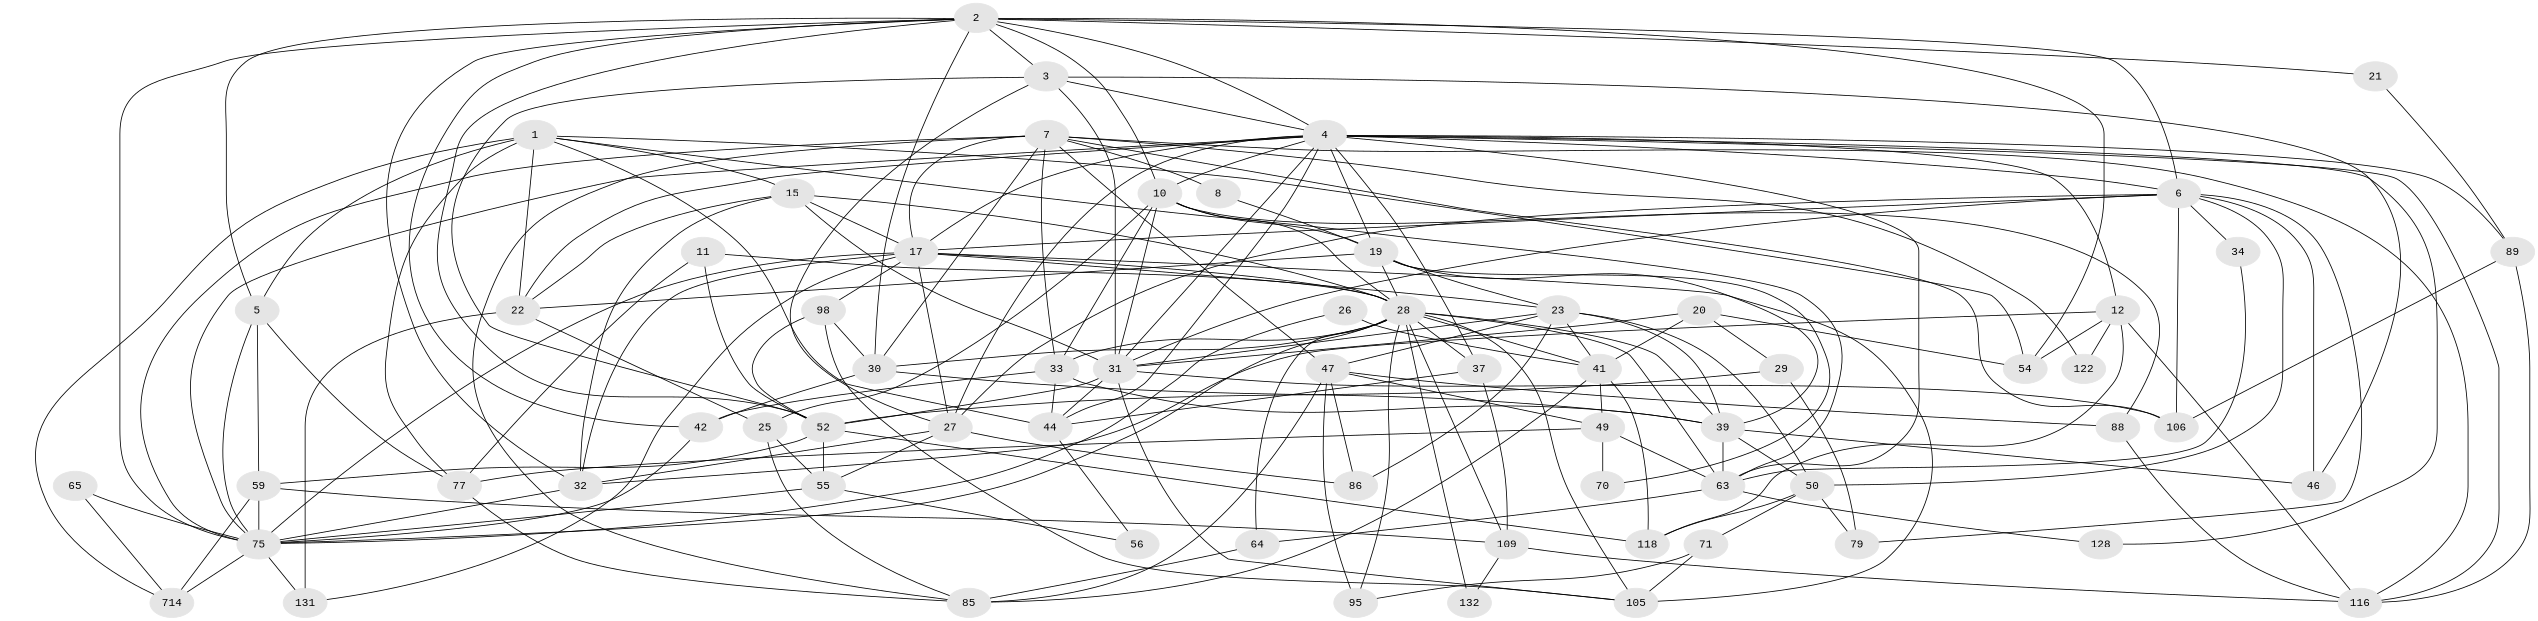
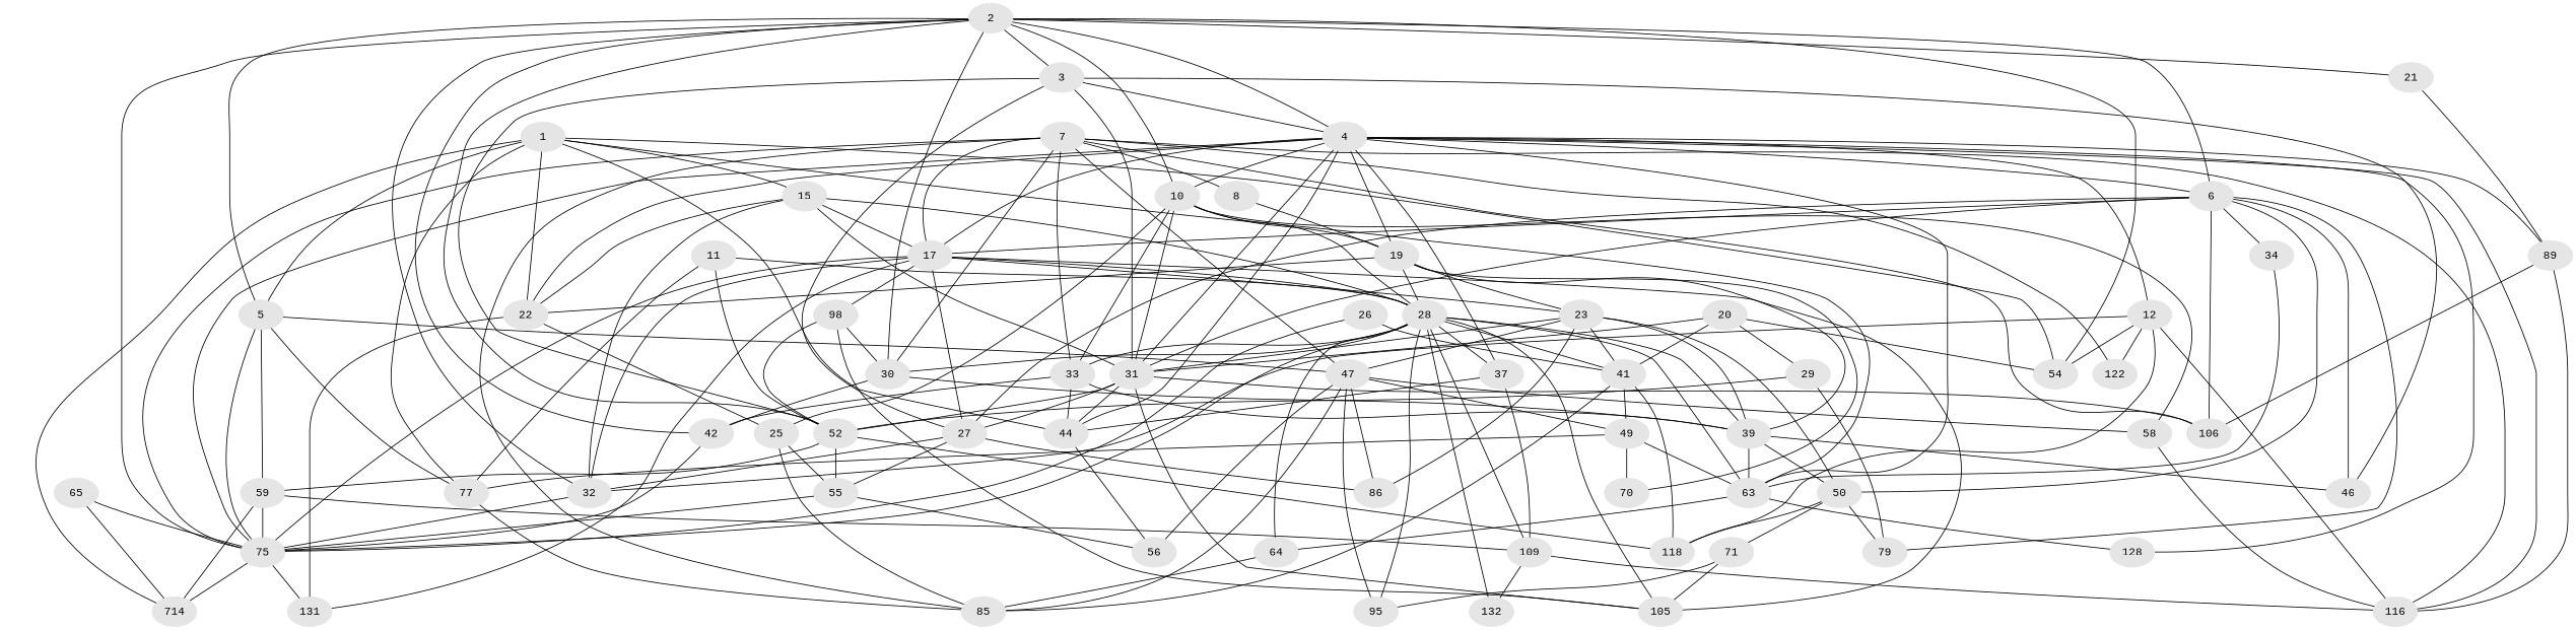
  graph {
    fontname="Liberation Mono"
    node [color=gray90 fontname="Liberation Mono" style=filled]
    edge [fontname="Liberation Mono"]
    1 [super="+123+98"]
    5 [super="+9"]
    15 [super="+129"]
    22 [super="+66"]
    44 [super="+84"]
    54
    63 [super="+121"]
    77
    n9 [label=714]
    75 [super="+139+80"]
    47 [super="+83+101"]
    59 [super="+69"]
    32
    28 [super="+107+90+74"]
    31 [super="+45"]
    17 [super="+92+57+61"]
    25
    131
    56
    128
    64 [super="+113"]
    85 [super="+111"]
    2 [super="+16"]
    3 [super="+88"]
    4 [super="+13+102"]
    6 [super="+14"]
    10 [super="+134"]
    21
    30 [super="+99"]
    42
    52 [super="+81+72"]
    27 [super="+120"]
    46
    12 [super="+82"]
    19 [super="+51"]
    37 [super="+48"]
    89
    116 [super="+136"]
    34
    50 [super="+78+124"]
    79
    106
    33 [super="+126+133"]
-   58 [label=88]
+   58
    39 [super="+100+110+104"]
    118
    55
    86
    105
    95
    41 [super="+43"]
    109
    132
    122
    n55 [label=98 super="+93"]
    23 [super="+60+35"]
    70
    49
    71
    7 [super="+91"]
    8
    11
    29 [super="+73"]
    20
    26
    65
    1 -- 5 [weight=2]
    1 -- 15
    1 -- 22
    1 -- 44
    1 -- 54
    1 -- 63
    1 -- 77
    1 -- n9
    5 -- 77
    5 -- 75 [weight=2]
+   5 -- 47
    5 -- 59
    15 -- 22
    15 -- 32
    15 -- 28
    15 -- 31
    15 -- 17
    22 -- 25
    22 -- 131
    44 -- 56
    63 -- 128
    63 -- 64
    77 -- 85
    75 -- n9
    75 -- 131
+   47 -- 56
    47 -- 85
    47 -- 58
    47 -- 86
    47 -- 95 [weight=2]
    47 -- 49 [weight=2]
    59 -- n9
    59 -- 75
    59 -- 109
    32 -- 75
    28 -- 63
    28 -- 75
    28 -- 64
    28 -- 30
    28 -- 37
    28 -- 33
    28 -- 39
    28 -- 105
    28 -- 95
    28 -- 41
    28 -- 109
    28 -- 132
    31 -- 44
    31 -- 52
    31 -- 106
    31 -- 105
    17 -- 75
    17 -- 32
    17 -- 28
    17 -- 131
    17 -- 27
    17 -- 105 [weight=2]
    17 -- n55
    17 -- 23
    25 -- 85
    25 -- 55
    64 -- 85
    2 -- 5
    2 -- 54
    2 -- 75
    2 -- 32
    2 -- 3
    2 -- 4
    2 -- 6
    2 -- 10
    2 -- 21
    2 -- 30
    2 -- 42
    2 -- 52
    3 -- 31
    3 -- 4
    3 -- 52
    3 -- 27
    3 -- 46
    4 -- 22
    4 -- 44
    4 -- 63
    4 -- 75
    4 -- 31
    4 -- 17
    4 -- 128
    4 -- 6
    4 -- 10
-   4 -- 27
+   31 -- 27
    4 -- 12
    4 -- 19
    4 -- 37
    4 -- 89
    4 -- 116
    6 -- 31
    6 -- 17
    6 -- 27
    6 -- 46
    6 -- 34
    6 -- 50
    6 -- 79
    6 -- 106
    10 -- 28
    10 -- 31
    10 -- 25
    10 -- 19
    10 -- 33
    10 -- 58
    21 -- 89
    30 -- 42
    30 -- 39
    42 -- 75
    52 -- 59
    52 -- 118
    52 -- 55
    27 -- 32
    27 -- 55
    27 -- 86
    12 -- 54
    12 -- 32
    12 -- 116
    12 -- 118
    12 -- 122
    19 -- 22
    19 -- 28
    19 -- 39
    19 -- 23
    19 -- 70
    37 -- 44
    37 -- 109
    89 -- 116
    89 -- 106
    34 -- 63
    50 -- 79
    50 -- 118
    50 -- 71
    33 -- 44
    33 -- 42
    33 -- 39 [weight=2]
    58 -- 116
    39 -- 63
    39 -- 46
    39 -- 50
    55 -- 75
    55 -- 56
    41 -- 85
    41 -- 118
    41 -- 49
    109 -- 116
    109 -- 132
    n55 -- 30 [weight=2]
    n55 -- 52
    n55 -- 105
    23 -- 47
    23 -- 31
    23 -- 50
    23 -- 39
    23 -- 86
    23 -- 41
    49 -- 63
    49 -- 77
    49 -- 70
    71 -- 105
    71 -- 95
    7 -- 75
    7 -- 47
    7 -- 17
    7 -- 85
    7 -- 30
    7 -- 116
    7 -- 106
    7 -- 33
    7 -- 122
    7 -- 8
    8 -- 19
    11 -- 77
    11 -- 28
    11 -- 52
    29 -- 52
    29 -- 79
    20 -- 54
    20 -- 31
    20 -- 41
    20 -- 29
    26 -- 75
    26 -- 41
    65 -- n9
    65 -- 75
  }
